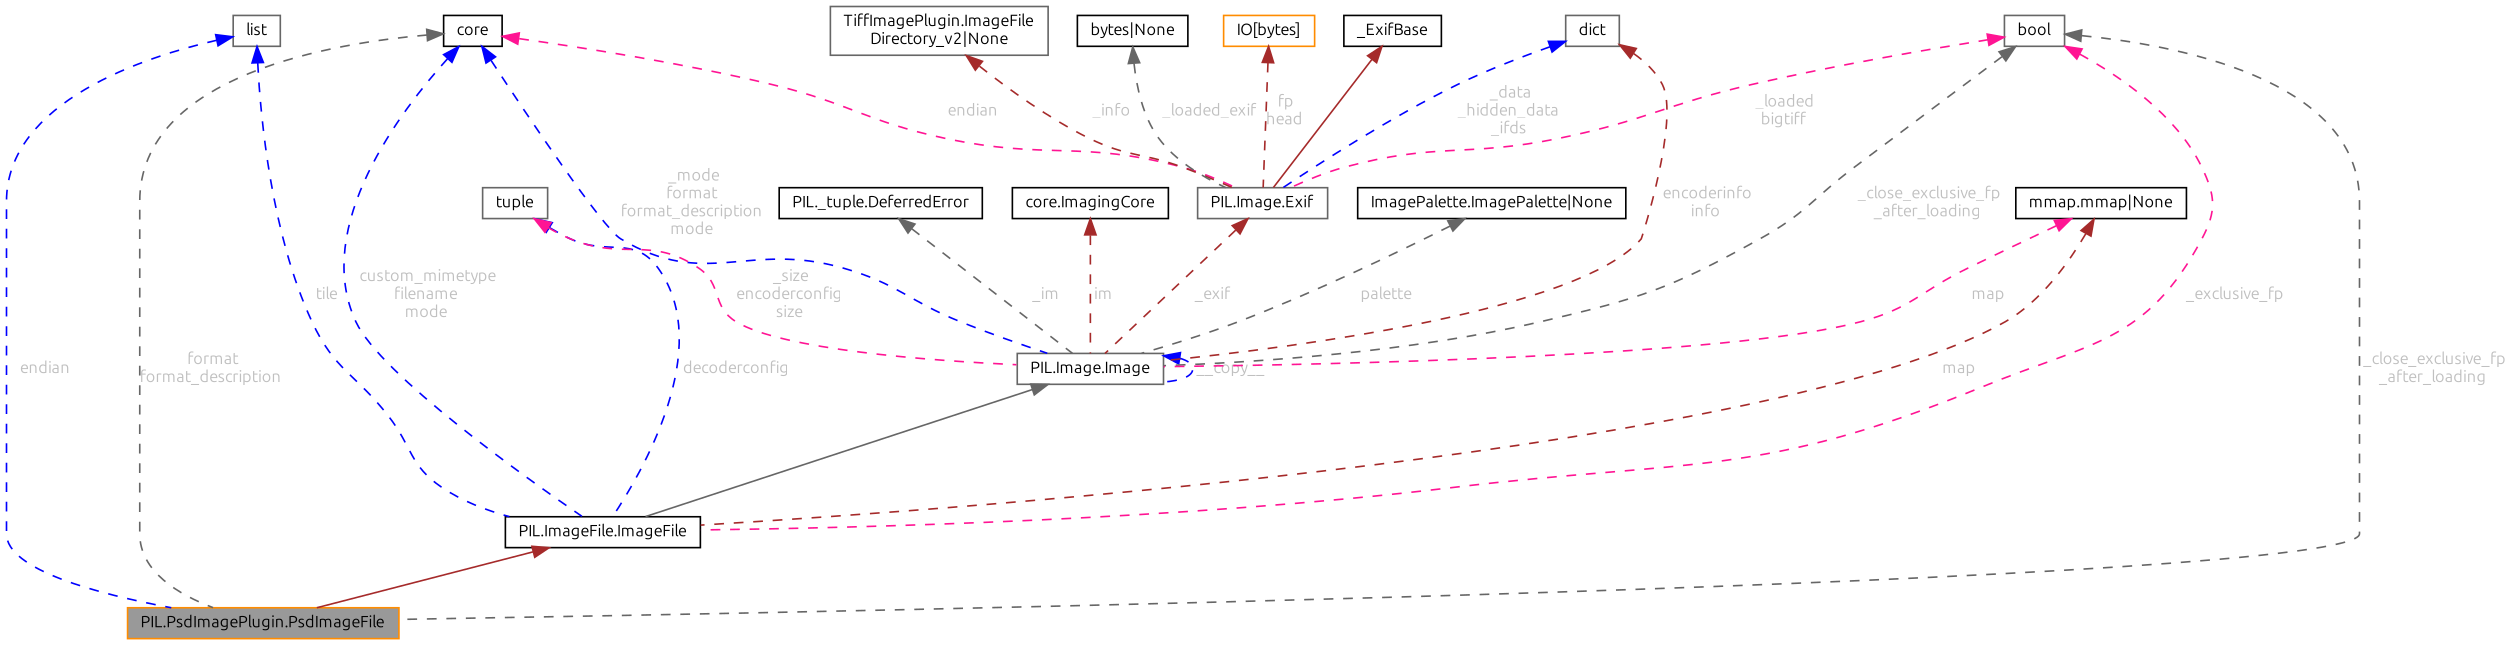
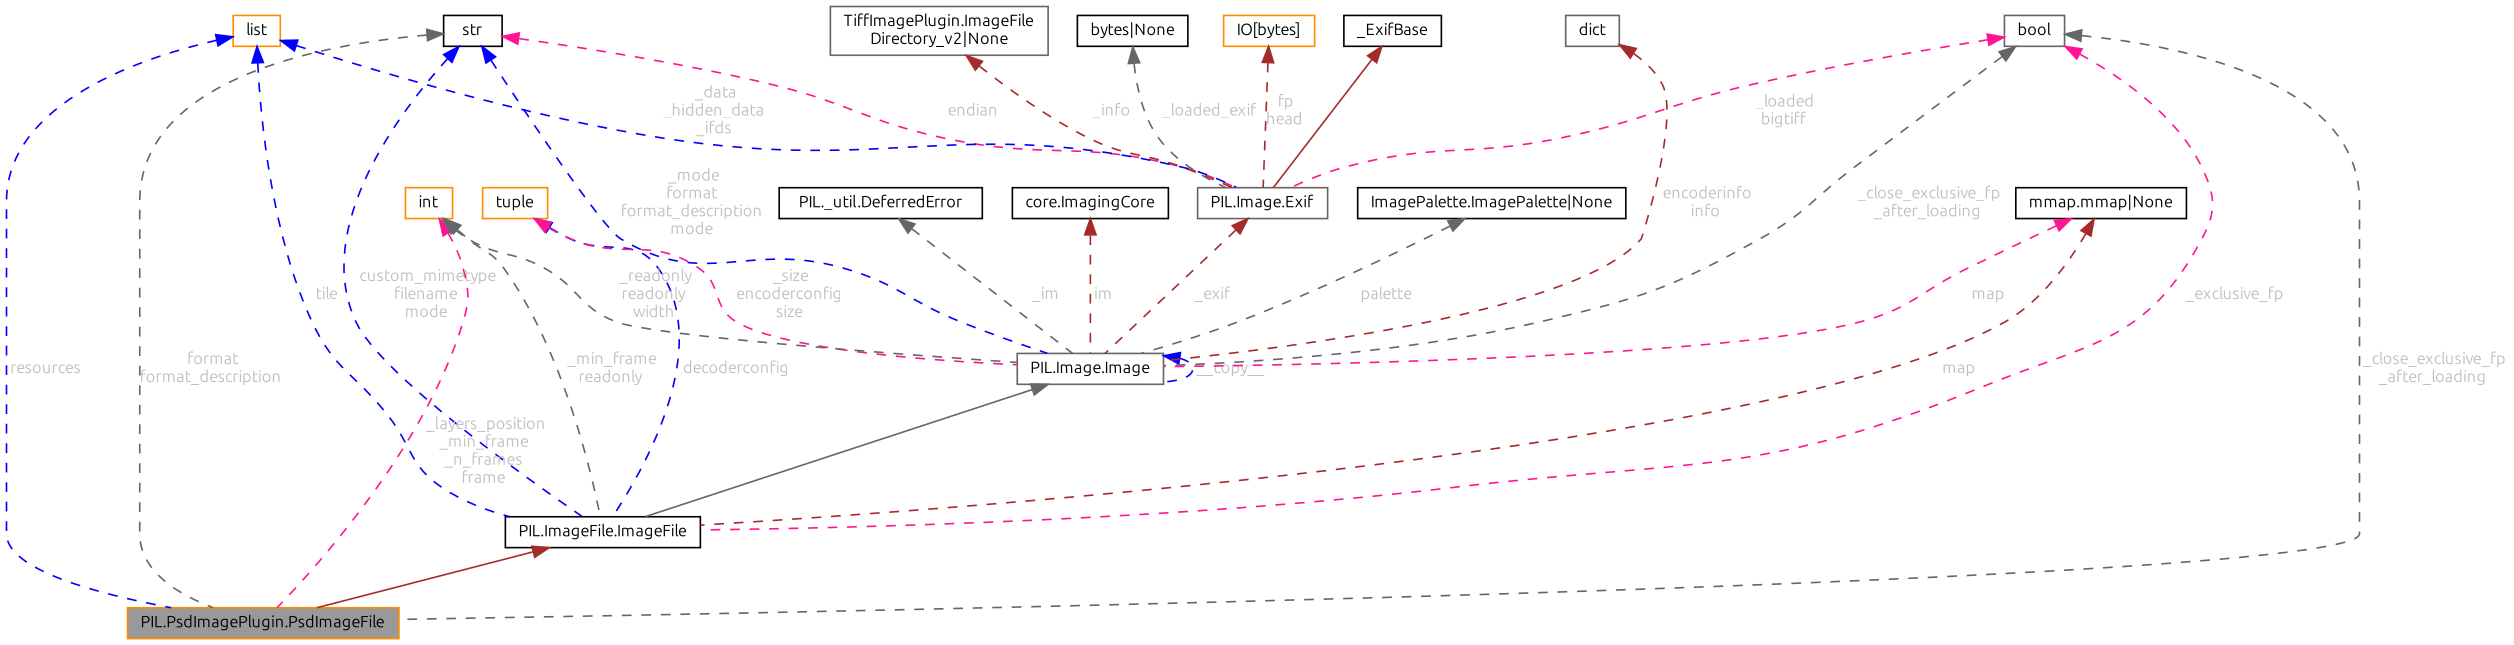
  digraph {
    fontname=Ubuntu
    rankdir=TB
    node [color=black fillcolor=white fontname=Ubuntu fontsize=10 shape=box style=filled]
    edge [color=gray40 dir=back fontname=Ubuntu fontsize=10 labelfontname=Helvetica labelfontsize=10 style=dashed fontcolor=grey]
    n1 [color=darkorange fillcolor=grey60 fontcolor=black height=0.2 label="PIL.PsdImagePlugin.PsdImageFile" width=0.4]
    n2 [height=0.2 label="PIL.ImageFile.ImageFile" width=0.4]
    n3 [color=gray40 height=0.2 label="PIL.Image.Image" width=0.4]
-   n4 [height=0.2 label=core width=0.4]
+   n4 [height=0.2 label=str width=0.4]
    n5 [color=gray40 height=0.2 label="PIL.Image.Exif" width=0.4]
    n6 [color=gray40 height=0.2 label=bool width=0.4]
-   n7 [height=0.2 label="PIL._tuple.DeferredError" width=0.4]
-   n8 [color=gray40 height=0.2 label=tuple width=0.4]
+   n7 [height=0.2 label="PIL._util.DeferredError" width=0.4]
+   n8 [color=darkorange height=0.2 label=tuple width=0.4]
    n9 [height=0.2 label="ImagePalette.ImagePalette\|None" width=0.4]
    n10 [color=gray40 height=0.2 label=dict width=0.4]
+   n11 [color=darkorange height=0.2 label=int width=0.4]
    n12 [height=0.2 label=_ExifBase width=0.4]
    n13 [color=gray40 height=0.2 label="TiffImagePlugin.ImageFile\lDirectory_v2\|None" width=0.4]
    n14 [height=0.2 label="bytes\|None" width=0.4]
    n15 [color=darkorange height=0.2 label="IO[bytes]" width=0.4]
    n16 [height=0.2 label="mmap.mmap\|None" width=0.4]
    n17 [height=0.2 label="core.ImagingCore" width=0.4]
-   n18 [color=gray40 height=0.2 label=list width=0.4]
+   n18 [color=darkorange height=0.2 label=list width=0.4]
    n2 -> n1 [color=brown style=solid fontcolor=""]
    n3 -> n2 [style=solid fontcolor=""]
    n3 -> n3 [color=blue label=" __copy__"]
    n4 -> n1 [label=" format\nformat_description"]
    n4 -> n2 [color=blue label=" custom_mimetype\nfilename\nmode"]
    n4 -> n3 [color=blue label=" _mode\nformat\nformat_description\nmode"]
    n4 -> n5 [color=deeppink label=" endian"]
    n5 -> n3 [color=brown label=" _exif"]
    n6 -> n1 [label=" _close_exclusive_fp\l_after_loading"]
    n6 -> n2 [color=deeppink label=" _exclusive_fp"]
    n6 -> n3 [label=" _close_exclusive_fp\l_after_loading"]
    n6 -> n5 [color=deeppink label=" _loaded\nbigtiff"]
    n7 -> n3 [label=" _im"]
    n8 -> n2 [color=blue label=" decoderconfig"]
    n8 -> n3 [color=deeppink label=" _size\nencoderconfig\nsize"]
    n9 -> n3 [label=" palette"]
    n10 -> n3 [color=brown label=" encoderinfo\ninfo"]
-   n10 -> n5 [color=blue label=" _data\n_hidden_data\n_ifds"]
+   n18 -> n5 [color=blue label=" _data\n_hidden_data\n_ifds"]
+   n11 -> n1 [color=deeppink label=" _layers_position\n_min_frame\n_n_frames\nframe"]
+   n11 -> n2 [label=" _min_frame\nreadonly"]
+   n11 -> n3 [label=" _readonly\nreadonly\nwidth"]
    n12 -> n5 [color=brown style=solid fontcolor=""]
    n13 -> n5 [color=brown label=" _info"]
    n14 -> n5 [label=" _loaded_exif"]
    n15 -> n5 [color=brown label=" fp\nhead"]
    n16 -> n2 [color=brown label=" map"]
    n16 -> n3 [color=deeppink label=" map"]
    n17 -> n3 [color=brown label=" im"]
-   n18 -> n1 [color=blue label=" endian"]
+   n18 -> n1 [color=blue label=" resources"]
    n18 -> n2 [color=blue label=" tile"]
  }
